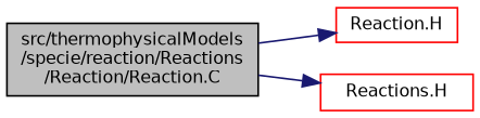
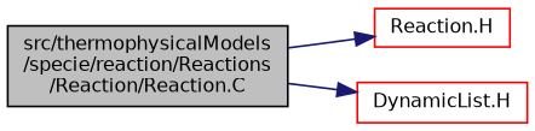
  digraph {
    rankdir=LR
    node [color=red fontname=Helvetica fontsize=10 shape=record]
    edge [color=midnightblue fontname=Helvetica fontsize=10 labelfontname=Helvetica labelfontsize=10 style=solid]
    n1 [color=black fillcolor=grey75 fontcolor=black height=0.2 label="src/thermophysicalModels\l/specie/reaction/Reactions\l/Reaction/Reaction.C" style=filled width=0.4]
    n2 [height=0.2 label="Reaction.H" width=0.4]
-   n3 [height=0.2 label="Reactions.H" width=0.4]
+   n3 [height=0.2 label="DynamicList.H" width=0.4]
    n1 -> n2
    n1 -> n3
  }
